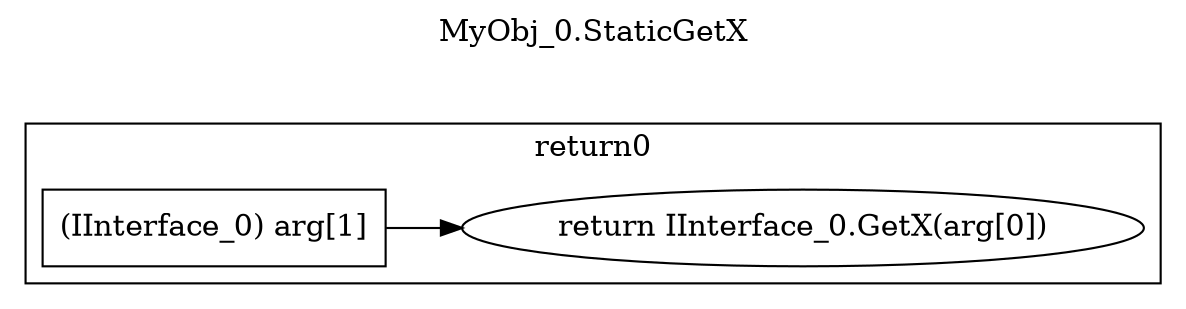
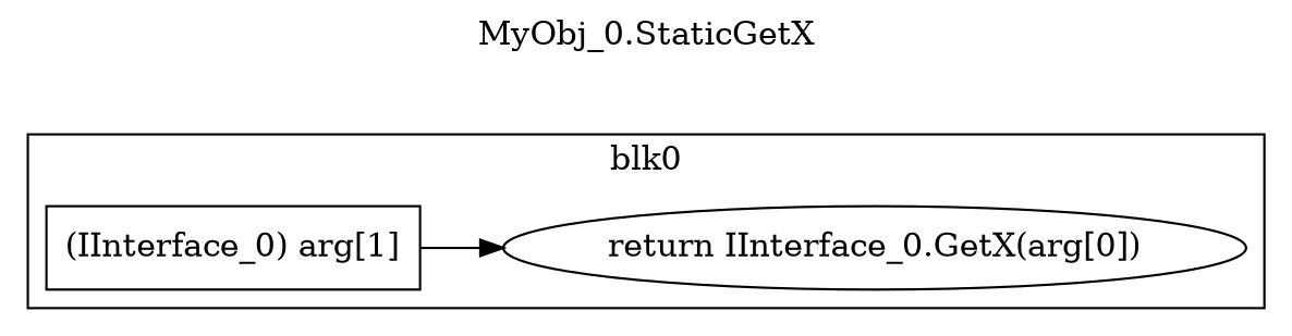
  digraph {
    label="MyObj_0.StaticGetX"
    labelloc=t
    rankdir=LR
    n1 [label="(IInterface_0) arg[1]\n" shape=box]
    n2 [label="return IInterface_0.GetX(arg[0])"]
    subgraph cluster_1 {
-     label=return0
+     label=blk0
      n1
      n2
    }
    n1 -> n2
  }
